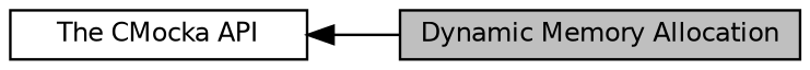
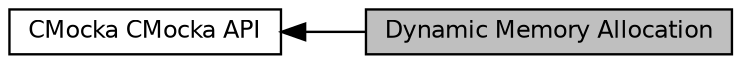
  digraph {
    rankdir=LR
    node [color=black fontname=Helvetica fontsize=10 shape=box style=filled]
-   n1 [fillcolor=white height=0.2 label="The CMocka API" width=0.4]
+   n1 [fillcolor=white height=0.2 label="CMocka CMocka API" width=0.4]
    n2 [fillcolor=grey75 fontcolor=black height=0.2 label="Dynamic Memory Allocation" width=0.4]
    n1 -> n2 [dir=back fontname=Helvetica fontsize=10 labelfontname=Helvetica labelfontsize=10 shape=plaintext style=solid]
  }
